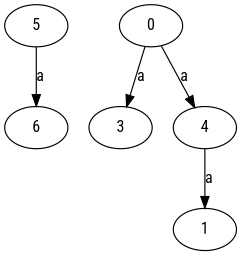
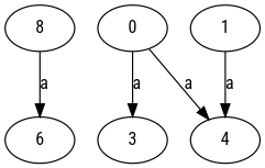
  strict digraph {
    fontname="Roboto Condensed"
    node [fontname="Roboto Condensed"]
    edge [fontname="Roboto Condensed"]
-   5
+   5 [label=8]
    6
    0
    3
    4
    1
    5 -> 6 [label=a]
    0 -> 3 [label=a]
    0 -> 4 [label=a]
-   4 -> 1 [label=a]
+   1 -> 4 [label=a]
  }
